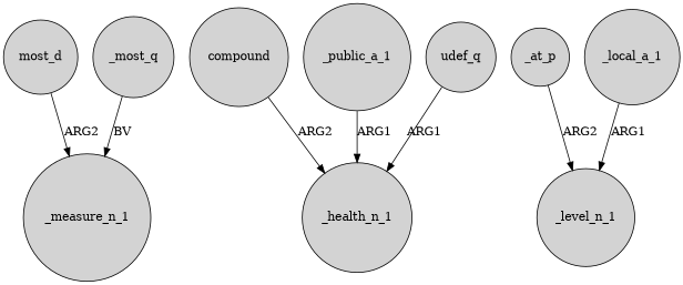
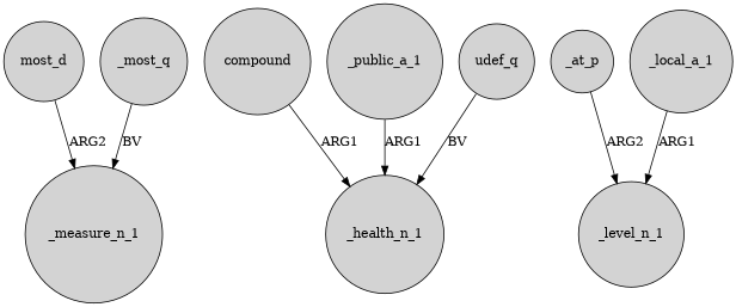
  digraph {
    node [shape=circle style=filled]
    n1 [label=most_d]
    _measure_n_1
    compound
    _health_n_1
    _public_a_1
    udef_q
    _at_p
    _level_n_1
    _most_q
    _local_a_1
    n1 -> _measure_n_1 [label=ARG2]
-   compound -> _health_n_1 [label=ARG2]
+   compound -> _health_n_1 [label=ARG1]
    _public_a_1 -> _health_n_1 [label=ARG1]
-   udef_q -> _health_n_1 [label=ARG1]
+   udef_q -> _health_n_1 [label=BV]
    _at_p -> _level_n_1 [label=ARG2]
    _most_q -> _measure_n_1 [label=BV]
    _local_a_1 -> _level_n_1 [label=ARG1]
  }
